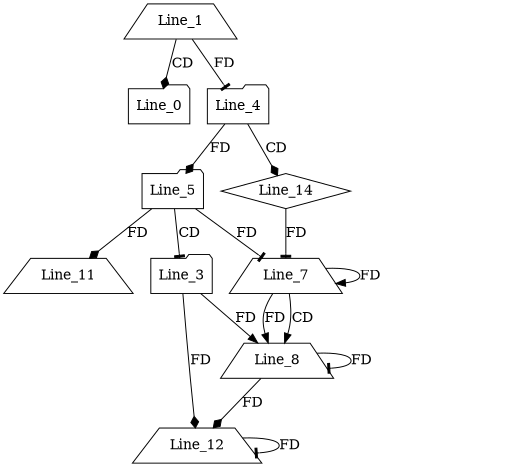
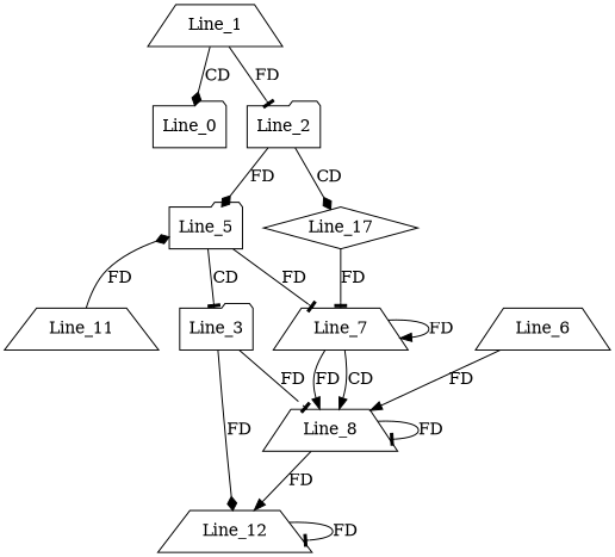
  digraph {
    node [shape=trapezium]
    edge [arrowhead=tee]
    Line_0 [shape=folder]
    Line_1
-   Line_2 [shape=folder label=Line_4]
+   Line_2 [shape=folder]
    Line_5 [shape=folder]
-   Line_14 [shape=diamond]
+   Line_14 [shape=diamond label=Line_17]
    Line_3 [shape=folder]
    Line_8
    Line_12
    Line_7
    n10 [label=Line_11]
+   Line_6
    Line_1 -> Line_0 [arrowhead=diamond label=CD]
    Line_1 -> Line_2 [label=FD]
    Line_2 -> Line_5 [arrowhead=diamond label=FD]
    Line_2 -> Line_14 [arrowhead=diamond label=CD]
    Line_5 -> Line_3 [label=CD]
    Line_5 -> Line_7 [label=FD]
-   Line_5 -> n10 [arrowhead=diamond label=FD]
+   n10 -> Line_5 [arrowhead=diamond label=FD]
    Line_14 -> Line_7 [label=FD]
-   Line_3 -> Line_8 [arrowhead=normal label=FD]
+   Line_3 -> Line_8 [label=FD]
    Line_3 -> Line_12 [arrowhead=diamond label=FD]
    Line_8 -> Line_8 [label=FD]
-   Line_8 -> Line_12 [arrowhead=diamond label=FD]
+   Line_8 -> Line_12 [arrowhead=normal label=FD]
    Line_12 -> Line_12 [label=FD]
    Line_7 -> Line_8 [arrowhead=normal label=CD]
    Line_7 -> Line_8 [arrowhead=normal label=FD]
    Line_7 -> Line_7 [arrowhead=normal label=FD]
+   Line_6 -> Line_8 [arrowhead=normal label=FD]
  }
